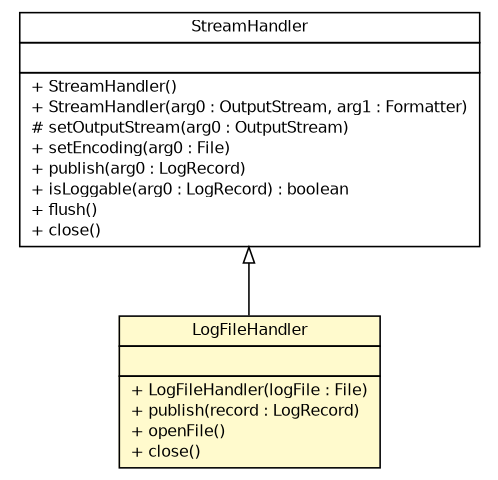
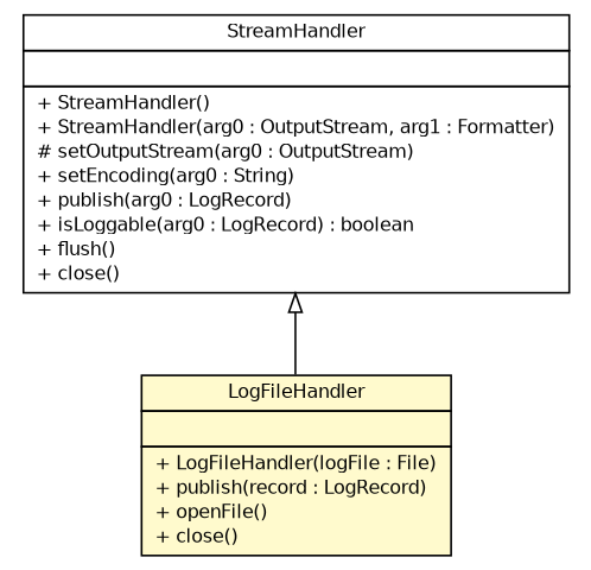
  digraph {
    nodesep=0.25
    ranksep=0.5
    node [fontcolor=black fontname=Helvetica fontsize=10.0 shape=plaintext]
    n1 [label=<<table title="sorcer.core.provider.logger.LogFileHandler" border="0" cellborder="1" cellspacing="0" cellpadding="2" port="p" bgcolor="lemonChiffon" href="./LogFileHandler.html"> 		<tr><td><table border="0" cellspacing="0" cellpadding="1"> <tr><td align="center" balign="center"> LogFileHandler </td></tr> 		</table></td></tr> 		<tr><td><table border="0" cellspacing="0" cellpadding="1"> <tr><td align="left" balign="left">  </td></tr> 		</table></td></tr> 		<tr><td><table border="0" cellspacing="0" cellpadding="1"> <tr><td align="left" balign="left"> + LogFileHandler(logFile : File) </td></tr> <tr><td align="left" balign="left"> + publish(record : LogRecord) </td></tr> <tr><td align="left" balign="left"> + openFile() </td></tr> <tr><td align="left" balign="left"> + close() </td></tr> 		</table></td></tr> 		</table>>]
-   n2 [label=<<table title="java.util.logging.StreamHandler" border="0" cellborder="1" cellspacing="0" cellpadding="2" port="p" href="http://docs.oracle.com/javase/7/docs/api/java/util/logging/StreamHandler.html"> 		<tr><td><table border="0" cellspacing="0" cellpadding="1"> <tr><td align="center" balign="center"> StreamHandler </td></tr> 		</table></td></tr> 		<tr><td><table border="0" cellspacing="0" cellpadding="1"> <tr><td align="left" balign="left">  </td></tr> 		</table></td></tr> 		<tr><td><table border="0" cellspacing="0" cellpadding="1"> <tr><td align="left" balign="left"> + StreamHandler() </td></tr> <tr><td align="left" balign="left"> + StreamHandler(arg0 : OutputStream, arg1 : Formatter) </td></tr> <tr><td align="left" balign="left"> # setOutputStream(arg0 : OutputStream) </td></tr> <tr><td align="left" balign="left"> + setEncoding(arg0 : File) </td></tr> <tr><td align="left" balign="left"> + publish(arg0 : LogRecord) </td></tr> <tr><td align="left" balign="left"> + isLoggable(arg0 : LogRecord) : boolean </td></tr> <tr><td align="left" balign="left"> + flush() </td></tr> <tr><td align="left" balign="left"> + close() </td></tr> 		</table></td></tr> 		</table>>]
+   n2 [label=<<table title="java.util.logging.StreamHandler" border="0" cellborder="1" cellspacing="0" cellpadding="2" port="p" href="http://docs.oracle.com/javase/7/docs/api/java/util/logging/StreamHandler.html"> 		<tr><td><table border="0" cellspacing="0" cellpadding="1"> <tr><td align="center" balign="center"> StreamHandler </td></tr> 		</table></td></tr> 		<tr><td><table border="0" cellspacing="0" cellpadding="1"> <tr><td align="left" balign="left">  </td></tr> 		</table></td></tr> 		<tr><td><table border="0" cellspacing="0" cellpadding="1"> <tr><td align="left" balign="left"> + StreamHandler() </td></tr> <tr><td align="left" balign="left"> + StreamHandler(arg0 : OutputStream, arg1 : Formatter) </td></tr> <tr><td align="left" balign="left"> # setOutputStream(arg0 : OutputStream) </td></tr> <tr><td align="left" balign="left"> + setEncoding(arg0 : String) </td></tr> <tr><td align="left" balign="left"> + publish(arg0 : LogRecord) </td></tr> <tr><td align="left" balign="left"> + isLoggable(arg0 : LogRecord) : boolean </td></tr> <tr><td align="left" balign="left"> + flush() </td></tr> <tr><td align="left" balign="left"> + close() </td></tr> 		</table></td></tr> 		</table>>]
    n2 -> n1 [arrowtail=empty dir=back fontname=Helvetica fontsize=10 headport=p labelfontname=Helvetica labelfontsize=10 tailport=p]
  }
